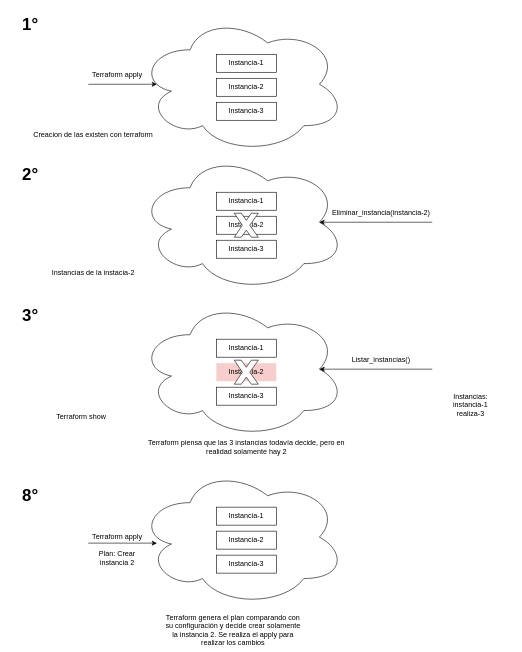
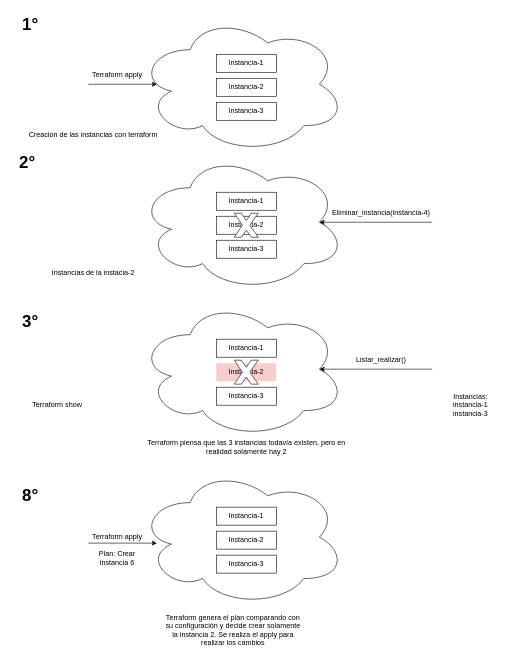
  <mxCell id="0" />
  <mxCell id="1" parent="0" />
  <mxCell id="2" value="" style="shape=image;verticalLabelPosition=bottom;labelBackgroundColor=default;verticalAlign=top;aspect=fixed;imageAspect=0;image=https://www.aviator.co/blog/wp-content/uploads/2023/01/terraform.png;" vertex="1" parent="1"><mxGeometry x="40" y="100" width="106.64" height="80" as="geometry" /></mxCell>
  <mxCell id="3" value="" style="ellipse;shape=cloud;whiteSpace=wrap;html=1;" vertex="1" parent="1"><mxGeometry x="230" y="25" width="345" height="230" as="geometry" /></mxCell>
  <mxCell id="4" value="Instancia-1&lt;div&gt;&lt;br&gt;&lt;/div&gt;" style="html=1;whiteSpace=wrap;verticalAlign=top;" vertex="1" parent="1"><mxGeometry x="360" y="90" width="100" height="30" as="geometry" /></mxCell>
  <mxCell id="5" value="Instancia-2&lt;div&gt;&lt;br&gt;&lt;/div&gt;" style="html=1;whiteSpace=wrap;verticalAlign=top;" vertex="1" parent="1"><mxGeometry x="360" y="130" width="100" height="30" as="geometry" /></mxCell>
  <mxCell id="6" value="Instancia-3" style="html=1;whiteSpace=wrap;verticalAlign=top;" vertex="1" parent="1"><mxGeometry x="360" y="170" width="100" height="30" as="geometry" /></mxCell>
  <mxCell id="7" value="" style="endArrow=classic;html=1;rounded=0;exitX=1;exitY=0.5;exitDx=0;exitDy=0;entryX=0.09;entryY=0.5;entryDx=0;entryDy=0;entryPerimeter=0;" edge="1" parent="1" source="2" target="3"><mxGeometry width="50" height="50" relative="1" as="geometry"><mxPoint x="330" y="90" as="sourcePoint" /><mxPoint x="380" y="40" as="targetPoint" /></mxGeometry></mxCell>
  <mxCell id="8" value="Terraform apply" style="text;html=1;align=center;verticalAlign=middle;whiteSpace=wrap;rounded=0;" vertex="1" parent="1"><mxGeometry x="140" y="110" width="110" height="30" as="geometry" /></mxCell>
  <mxCell id="9" value="&lt;b style=&quot;font-size: 28px;&quot;&gt;1°&lt;/b&gt;" style="text;html=1;align=center;verticalAlign=middle;whiteSpace=wrap;rounded=0;fontSize=28;" vertex="1" parent="1"><mxGeometry x="20" y="20" width="60" height="40" as="geometry" /></mxCell>
- <mxCell id="10" value="Creacion de las existen con terraform" style="text;html=1;align=center;verticalAlign=middle;whiteSpace=wrap;rounded=0;" vertex="1" parent="1"><mxGeometry x="40" y="210" width="230" height="30" as="geometry" /></mxCell>
+ <mxCell id="10" value="Creacion de las instancias con terraform" style="text;html=1;align=center;verticalAlign=middle;whiteSpace=wrap;rounded=0;" vertex="1" parent="1"><mxGeometry x="40" y="210" width="230" height="30" as="geometry" /></mxCell>
  <mxCell id="11" value="" style="shape=image;verticalLabelPosition=bottom;labelBackgroundColor=default;verticalAlign=top;aspect=fixed;imageAspect=0;image=https://www.aviator.co/blog/wp-content/uploads/2023/01/terraform.png;" vertex="1" parent="1"><mxGeometry x="40" y="330" width="106.64" height="80" as="geometry" /></mxCell>
  <mxCell id="12" value="" style="ellipse;shape=cloud;whiteSpace=wrap;html=1;" vertex="1" parent="1"><mxGeometry x="230" y="255" width="345" height="230" as="geometry" /></mxCell>
  <mxCell id="13" value="Instancia-1&lt;div&gt;&lt;br&gt;&lt;/div&gt;" style="html=1;whiteSpace=wrap;verticalAlign=top;" vertex="1" parent="1"><mxGeometry x="360" y="320" width="100" height="30" as="geometry" /></mxCell>
  <mxCell id="14" value="Instancia-2&lt;div&gt;&lt;br&gt;&lt;/div&gt;" style="html=1;whiteSpace=wrap;verticalAlign=top;" vertex="1" parent="1"><mxGeometry x="360" y="360" width="100" height="30" as="geometry" /></mxCell>
  <mxCell id="15" value="Instancia-3" style="html=1;whiteSpace=wrap;verticalAlign=top;" vertex="1" parent="1"><mxGeometry x="360" y="400" width="100" height="30" as="geometry" /></mxCell>
- <mxCell id="16" value="&lt;b style=&quot;font-size: 28px;&quot;&gt;2°&lt;/b&gt;" style="text;html=1;align=center;verticalAlign=middle;whiteSpace=wrap;rounded=0;fontSize=28;" vertex="1" parent="1"><mxGeometry x="20" y="270" width="60" height="40" as="geometry" /></mxCell>
+ <mxCell id="16" value="&lt;b style=&quot;font-size: 28px;&quot;&gt;2°&lt;/b&gt;" style="text;html=1;align=center;verticalAlign=middle;whiteSpace=wrap;rounded=0;fontSize=28;" vertex="1" parent="1"><mxGeometry x="15" y="250" width="60" height="40" as="geometry" /></mxCell>
  <mxCell id="17" value="Instancias de la instacia-2" style="text;html=1;align=center;verticalAlign=middle;whiteSpace=wrap;rounded=0;" vertex="1" parent="1"><mxGeometry x="40" y="440" width="230" height="30" as="geometry" /></mxCell>
  <mxCell id="18" value="" style="shape=image;html=1;verticalAlign=top;verticalLabelPosition=bottom;labelBackgroundColor=#ffffff;imageAspect=0;aspect=fixed;image=https://cdn4.iconfinder.com/data/icons/scripting-and-programming-languages/512/660277-Python_logo-128.png" vertex="1" parent="1"><mxGeometry x="720" y="306" width="128" height="128" as="geometry" /></mxCell>
  <mxCell id="19" value="" style="endArrow=classic;html=1;rounded=0;exitX=0;exitY=0.5;exitDx=0;exitDy=0;entryX=0.875;entryY=0.5;entryDx=0;entryDy=0;entryPerimeter=0;" edge="1" parent="1" source="18" target="12"><mxGeometry width="50" height="50" relative="1" as="geometry"><mxPoint x="330" y="390" as="sourcePoint" /><mxPoint x="380" y="340" as="targetPoint" /></mxGeometry></mxCell>
- <mxCell id="20" value="Eliminar_instancia(instancia-2)" style="text;html=1;align=center;verticalAlign=middle;whiteSpace=wrap;rounded=0;" vertex="1" parent="1"><mxGeometry x="550" y="340" width="170" height="30" as="geometry" /></mxCell>
+ <mxCell id="20" value="Eliminar_instancia(instancia-4)" style="text;html=1;align=center;verticalAlign=middle;whiteSpace=wrap;rounded=0;" vertex="1" parent="1"><mxGeometry x="550" y="340" width="170" height="30" as="geometry" /></mxCell>
  <mxCell id="21" value="" style="verticalLabelPosition=bottom;verticalAlign=top;html=1;shape=mxgraph.basic.x" vertex="1" parent="1"><mxGeometry x="390" y="355" width="40" height="40" as="geometry" /></mxCell>
  <mxCell id="22" value="" style="shape=image;verticalLabelPosition=bottom;labelBackgroundColor=default;verticalAlign=top;aspect=fixed;imageAspect=0;image=https://www.aviator.co/blog/wp-content/uploads/2023/01/terraform.png;" vertex="1" parent="1"><mxGeometry x="40" y="575" width="106.64" height="80" as="geometry" /></mxCell>
- <mxCell id="23" value="Terraform show" style="text;html=1;align=center;verticalAlign=middle;whiteSpace=wrap;rounded=0;" vertex="1" parent="1"><mxGeometry x="80" y="680" width="110" height="30" as="geometry" /></mxCell>
- <mxCell id="24" value="&lt;b style=&quot;font-size: 28px;&quot;&gt;3°&lt;/b&gt;" style="text;html=1;align=center;verticalAlign=middle;whiteSpace=wrap;rounded=0;fontSize=28;" vertex="1" parent="1"><mxGeometry x="20" y="505" width="60" height="40" as="geometry" /></mxCell>
- <mxCell id="25" value="Terraform piensa que las 3 instancias todavía decide, pero en realidad solamente hay 2" style="text;html=1;align=center;verticalAlign=middle;whiteSpace=wrap;rounded=0;" vertex="1" parent="1"><mxGeometry x="228.75" y="730" width="362.5" height="30" as="geometry" /></mxCell>
+ <mxCell id="23" value="Terraform show" style="text;html=1;align=center;verticalAlign=middle;whiteSpace=wrap;rounded=0;" vertex="1" parent="1"><mxGeometry x="40" y="660" width="110" height="30" as="geometry" /></mxCell>
+ <mxCell id="24" value="&lt;b style=&quot;font-size: 28px;&quot;&gt;3°&lt;/b&gt;" style="text;html=1;align=center;verticalAlign=middle;whiteSpace=wrap;rounded=0;fontSize=28;" vertex="1" parent="1"><mxGeometry x="20" y="515" width="60" height="40" as="geometry" /></mxCell>
+ <mxCell id="25" value="Terraform piensa que las 3 instancias todavía existen, pero en realidad solamente hay 2" style="text;html=1;align=center;verticalAlign=middle;whiteSpace=wrap;rounded=0;" vertex="1" parent="1"><mxGeometry x="228.75" y="730" width="362.5" height="30" as="geometry" /></mxCell>
  <mxCell id="26" value="" style="shape=image;verticalLabelPosition=bottom;labelBackgroundColor=default;verticalAlign=top;aspect=fixed;imageAspect=0;image=https://www.aviator.co/blog/wp-content/uploads/2023/01/terraform.png;" vertex="1" parent="1"><mxGeometry x="40" y="865" width="106.64" height="80" as="geometry" /></mxCell>
  <mxCell id="27" value="" style="endArrow=classic;html=1;rounded=0;exitX=1;exitY=0.5;exitDx=0;exitDy=0;entryX=0.09;entryY=0.5;entryDx=0;entryDy=0;entryPerimeter=0;" edge="1" parent="1" source="26"><mxGeometry width="50" height="50" relative="1" as="geometry"><mxPoint x="330" y="855" as="sourcePoint" /><mxPoint x="261.05" y="905" as="targetPoint" /></mxGeometry></mxCell>
  <mxCell id="28" value="Terraform apply" style="text;html=1;align=center;verticalAlign=middle;whiteSpace=wrap;rounded=0;" vertex="1" parent="1"><mxGeometry x="140" y="880" width="110" height="30" as="geometry" /></mxCell>
  <mxCell id="29" value="&lt;b style=&quot;font-size: 28px;&quot;&gt;8°&lt;/b&gt;" style="text;html=1;align=center;verticalAlign=middle;whiteSpace=wrap;rounded=0;fontSize=28;" vertex="1" parent="1"><mxGeometry x="20" y="805" width="60" height="40" as="geometry" /></mxCell>
  <mxCell id="30" value="Terraform genera el plan comparando con su configuración y decide crear solamente la instancia 2. Se realiza el apply para realizar los cambios" style="text;html=1;align=center;verticalAlign=middle;whiteSpace=wrap;rounded=0;" vertex="1" parent="1"><mxGeometry x="272.5" y="1035" width="230" height="30" as="geometry" /></mxCell>
- <mxCell id="31" value="Plan: Crear instancia 2" style="text;html=1;align=center;verticalAlign=middle;whiteSpace=wrap;rounded=0;" vertex="1" parent="1"><mxGeometry x="140" y="915" width="110" height="30" as="geometry" /></mxCell>
+ <mxCell id="31" value="Plan: Crear instancia 6" style="text;html=1;align=center;verticalAlign=middle;whiteSpace=wrap;rounded=0;" vertex="1" parent="1"><mxGeometry x="140" y="915" width="110" height="30" as="geometry" /></mxCell>
  <mxCell id="32" value="" style="ellipse;shape=cloud;whiteSpace=wrap;html=1;" vertex="1" parent="1"><mxGeometry x="230" y="500" width="345" height="230" as="geometry" /></mxCell>
  <mxCell id="33" value="Instancia-1&lt;div&gt;&lt;br&gt;&lt;/div&gt;" style="html=1;whiteSpace=wrap;verticalAlign=top;" vertex="1" parent="1"><mxGeometry x="360" y="565" width="100" height="30" as="geometry" /></mxCell>
  <mxCell id="34" value="Instancia-2&lt;div&gt;&lt;br&gt;&lt;/div&gt;" style="html=1;whiteSpace=wrap;verticalAlign=top;fillColor=#f8cecc;strokeColor=none;dashed=1;" vertex="1" parent="1"><mxGeometry x="360" y="605" width="100" height="30" as="geometry" /></mxCell>
  <mxCell id="35" value="Instancia-3" style="html=1;whiteSpace=wrap;verticalAlign=top;" vertex="1" parent="1"><mxGeometry x="360" y="645" width="100" height="30" as="geometry" /></mxCell>
  <mxCell id="36" value="" style="shape=image;html=1;verticalAlign=top;verticalLabelPosition=bottom;labelBackgroundColor=#ffffff;imageAspect=0;aspect=fixed;image=https://cdn4.iconfinder.com/data/icons/scripting-and-programming-languages/512/660277-Python_logo-128.png" vertex="1" parent="1"><mxGeometry x="720" y="551" width="128" height="128" as="geometry" /></mxCell>
  <mxCell id="37" value="" style="endArrow=classic;html=1;rounded=0;exitX=0;exitY=0.5;exitDx=0;exitDy=0;entryX=0.875;entryY=0.5;entryDx=0;entryDy=0;entryPerimeter=0;" edge="1" parent="1" source="36"><mxGeometry width="50" height="50" relative="1" as="geometry"><mxPoint x="330" y="635" as="sourcePoint" /><mxPoint x="532" y="615" as="targetPoint" /></mxGeometry></mxCell>
- <mxCell id="38" value="Listar_instancias()" style="text;html=1;align=center;verticalAlign=middle;whiteSpace=wrap;rounded=0;" vertex="1" parent="1"><mxGeometry x="550" y="585" width="170" height="30" as="geometry" /></mxCell>
+ <mxCell id="38" value="Listar_realizar()" style="text;html=1;align=center;verticalAlign=middle;whiteSpace=wrap;rounded=0;" vertex="1" parent="1"><mxGeometry x="550" y="585" width="170" height="30" as="geometry" /></mxCell>
  <mxCell id="39" value="" style="verticalLabelPosition=bottom;verticalAlign=top;html=1;shape=mxgraph.basic.x" vertex="1" parent="1"><mxGeometry x="390" y="600" width="40" height="40" as="geometry" /></mxCell>
- <mxCell id="40" value="Instancias:&lt;br&gt;instancia-1&lt;div&gt;realiza-3&lt;/div&gt;" style="text;html=1;align=center;verticalAlign=middle;whiteSpace=wrap;rounded=0;" vertex="1" parent="1"><mxGeometry x="729" y="660" width="110" height="30" as="geometry" /></mxCell>
+ <mxCell id="40" value="Instancias:&lt;br&gt;instancia-1&lt;div&gt;instancia-3&lt;/div&gt;" style="text;html=1;align=center;verticalAlign=middle;whiteSpace=wrap;rounded=0;" vertex="1" parent="1"><mxGeometry x="729" y="660" width="110" height="30" as="geometry" /></mxCell>
  <mxCell id="41" value="" style="ellipse;shape=cloud;whiteSpace=wrap;html=1;" vertex="1" parent="1"><mxGeometry x="230" y="780" width="345" height="230" as="geometry" /></mxCell>
  <mxCell id="42" value="Instancia-1&lt;div&gt;&lt;br&gt;&lt;/div&gt;" style="html=1;whiteSpace=wrap;verticalAlign=top;" vertex="1" parent="1"><mxGeometry x="360" y="845" width="100" height="30" as="geometry" /></mxCell>
  <mxCell id="43" value="Instancia-2&lt;div&gt;&lt;br&gt;&lt;/div&gt;" style="html=1;whiteSpace=wrap;verticalAlign=top;" vertex="1" parent="1"><mxGeometry x="360" y="885" width="100" height="30" as="geometry" /></mxCell>
  <mxCell id="44" value="Instancia-3" style="html=1;whiteSpace=wrap;verticalAlign=top;" vertex="1" parent="1"><mxGeometry x="360" y="925" width="100" height="30" as="geometry" /></mxCell>
